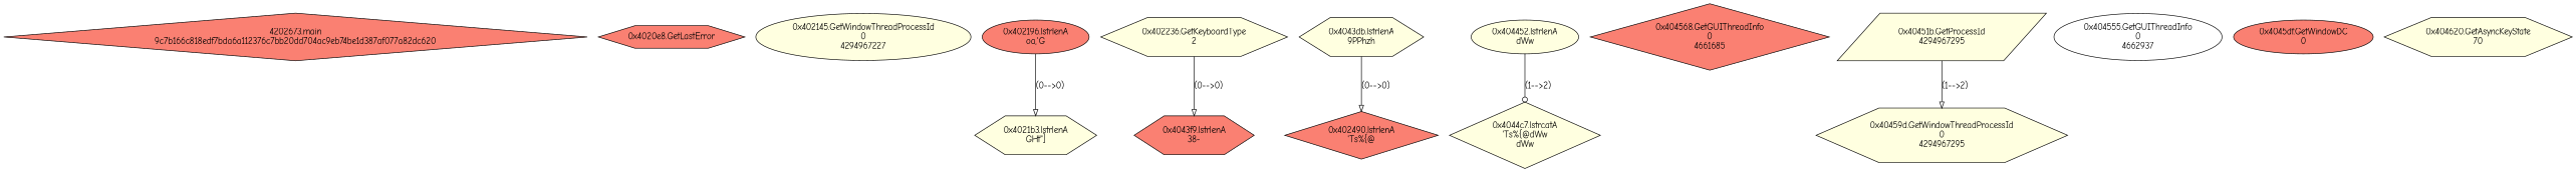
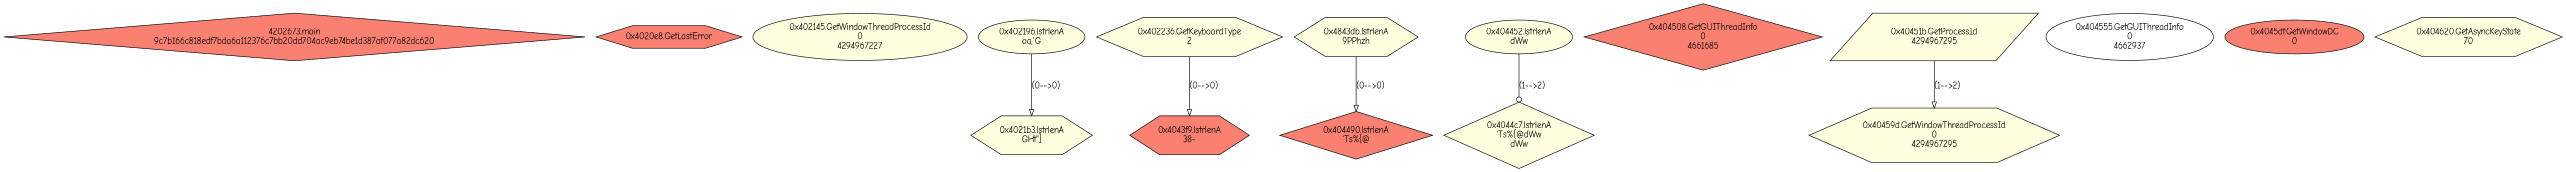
  digraph {
    fontname="Comic Neue"
    node [fillcolor=lightyellow fontname="Comic Neue" shape=hexagon style=filled]
    edge [arrowhead=onormal fontname="Comic Neue"]
    n1 [fillcolor=salmon label="4202673.main\n9c7b166c818edf7bda6a112376c7bb20dd704ac9eb74be1d387af077a82dc620" shape=diamond]
    n2 [fillcolor=salmon label="0x4020e8.GetLastError\n"]
    n3 [label="0x402145.GetWindowThreadProcessId\n0\n4294967227" shape=ellipse]
-   n4 [fillcolor=salmon label="0x402196.lstrlenA\noa,'G" shape=ellipse]
+   n4 [label="0x402196.lstrlenA\noa,'G" shape=ellipse]
    n5 [label="0x4021b3.lstrlenA\nGHt\"]"]
    n6 [label="0x402236.GetKeyboardType\n2"]
    n7 [fillcolor=salmon label="0x4043f9.lstrlenA\n\38-"]
-   n8 [label="0x4043db.lstrlenA\n9PPhzh"]
-   n9 [fillcolor=salmon label="0x402490.lstrlenA\n'Ts%{@" shape=diamond]
+   n8 [label="0x4843db.lstrlenA\n9PPhzh"]
+   n9 [fillcolor=salmon label="0x404490.lstrlenA\n'Ts%{@" shape=diamond]
    n10 [label="0x404452.lstrlenA\ndWw" shape=ellipse]
-   n11 [label="0x4044c7.lstrcatA\n'Ts%{@dWw\ndWw" shape=diamond]
-   n12 [fillcolor=salmon label="0x404568.GetGUIThreadInfo\n0\n4661685" shape=diamond]
+   n11 [label="0x4044c7.lstrlenA\n'Ts%{@dWw\ndWw" shape=diamond]
+   n12 [fillcolor=salmon label="0x404508.GetGUIThreadInfo\n0\n4661685" shape=diamond]
    n13 [label="0x40451b.GetProcessId\n4294967295" shape=parallelogram]
    n14 [label="0x40459d.GetWindowThreadProcessId\n0\n4294967295"]
    n15 [fillcolor=white label="0x404555.GetGUIThreadInfo\n0\n4662937" shape=ellipse]
    n16 [fillcolor=salmon label="0x4045df.GetWindowDC\n0" shape=ellipse]
    n17 [label="0x404620.GetAsyncKeyState\n70"]
    n4 -> n5 [label="(0-->0)"]
    n6 -> n7 [label="(0-->0)"]
    n8 -> n9 [label="(0-->0)"]
    n10 -> n11 [arrowhead=odot label="(1-->2)"]
    n13 -> n14 [label="(1-->2)"]
  }
